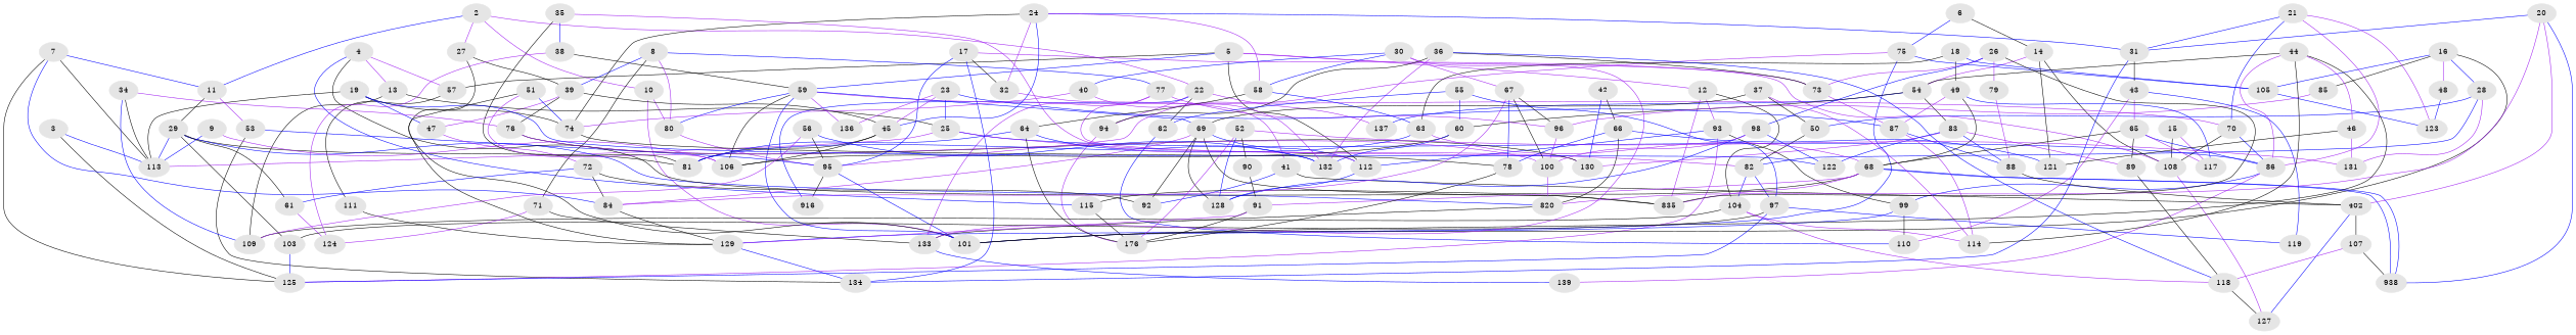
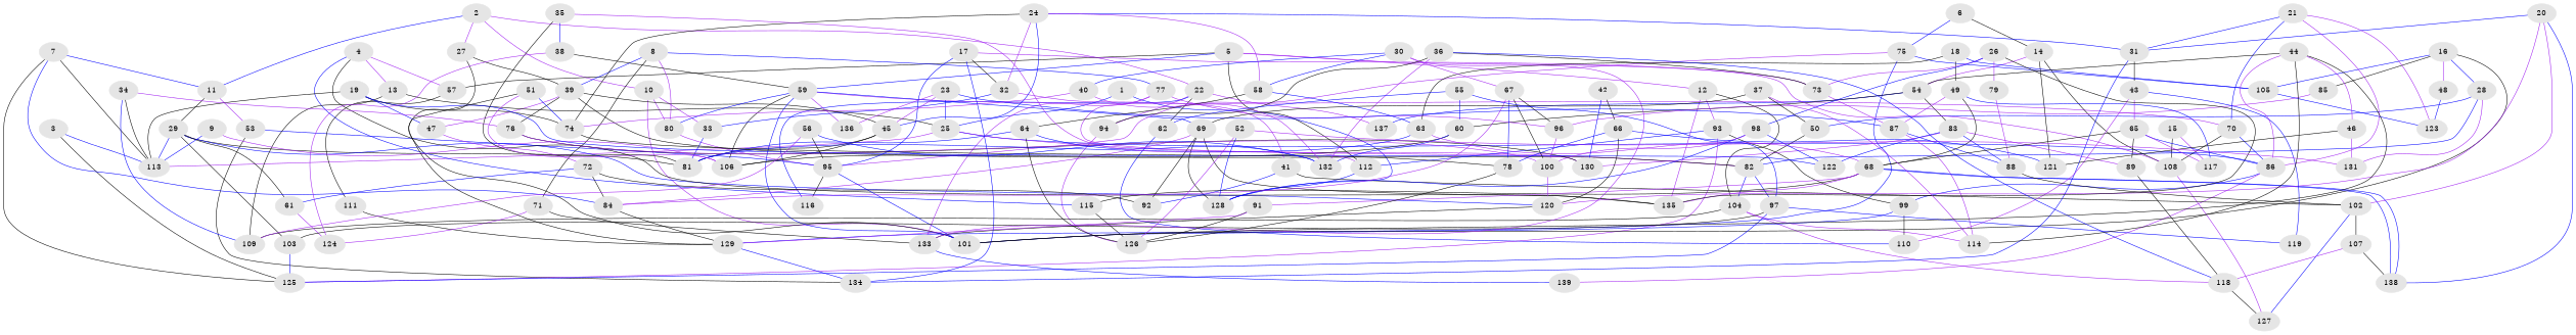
  graph {
    node [color=gray90 style=filled]
    edge [color=blue]
+   1
    25
    128
    113
    86
    82
    2
    10
    11
    22
    27
    80
+   33
    101
    29
    53
    62
    94
-   116 [label=916]
+   116
    137
    39
    3
    125
    4
    13
    57
    115
-   135 [label=835]
+   135
    109
    111
-   126 [label=176]
+   126
    5
    12
    59
    73
    112
    93
    104
    106
    70
    136
    69
    87
    6
    14
    75
    54
    108
    121
    105
    95
    129
    7
    84
    8
    71
    77
    47
    45
    76
    133
    124
    130
    96
    9
    81
-   120 [label=820]
+   120
    61
    103
    134
    99
    118
    114
    60
    83
    127
    15
    117
    16
    28
    48
    85
    50
    131
    123
    17
    32
    41
    18
    49
    63
    68
    19
    74
    122
    72
    78
    20
    31
-   102 [label=402]
-   138 [label=938]
+   102
+   138
    43
    107
    21
    139
    110
    23
    88
    24
    58
    64
    97
    26
    79
    98
    100
    30
    40
    67
    132
    65
    119
    92
    34
    35
    38
    36
    37
    42
    66
    89
    44
    46
    91
    51
    52
-   90
    55
    56
+   1 -- 25
+   1 -- 128
    25 -- 113 [color=purple]
    25 -- 86
    25 -- 82 [color=purple]
    86 -- 99
    86 -- 139 [color=purple]
    82 -- 104
    82 -- 97
    2 -- 10 [color=purple]
    2 -- 11
    2 -- 22 [color=purple]
    2 -- 27 [color=purple]
    10 -- 80 [color=purple]
+   10 -- 33 [color=purple]
    10 -- 101 [color=purple]
    11 -- 29 [color=black]
    11 -- 53 [color=purple]
    22 -- 62 [color=black]
    22 -- 94 [color=purple]
    22 -- 116
    22 -- 137 [color=purple]
    27 -- 101 [color=black]
    27 -- 39 [color=black]
    80 -- 95 [color=purple]
+   33 -- 81
    29 -- 113
    29 -- 81 [color=black]
    29 -- 120
    29 -- 61 [color=black]
    29 -- 103 [color=black]
    53 -- 95
    53 -- 134 [color=black]
    62 -- 110
    94 -- 126 [color=purple]
+   39 -- 82 [color=black]
    39 -- 47 [color=purple]
    39 -- 45 [color=black]
    39 -- 76 [color=black]
    3 -- 113
    3 -- 125 [color=black]
    4 -- 13 [color=purple]
    4 -- 57 [color=purple]
    4 -- 115
    4 -- 135 [color=black]
    13 -- 25 [color=black]
    13 -- 109 [color=black]
    57 -- 111 [color=black]
    115 -- 126 [color=black]
    111 -- 129 [color=black]
    5 -- 57 [color=black]
    5 -- 12 [color=purple]
    5 -- 59
    5 -- 73 [color=purple]
    5 -- 112 [color=black]
    12 -- 135 [color=purple]
    12 -- 93 [color=purple]
    12 -- 104 [color=black]
    59 -- 80
    59 -- 101
    59 -- 106 [color=black]
    59 -- 70 [color=purple]
    59 -- 136 [color=purple]
    59 -- 69
    73 -- 87 [color=purple]
    112 -- 128
    93 -- 125 [color=purple]
    93 -- 112
    93 -- 99 [color=black]
    104 -- 109 [color=black]
    104 -- 118 [color=purple]
    104 -- 114 [color=purple]
    70 -- 86
    70 -- 108 [color=black]
    69 -- 128 [color=black]
    69 -- 135 [color=black]
-   69 -- 112
    69 -- 84 [color=purple]
    69 -- 92 [color=black]
    87 -- 114 [color=purple]
    87 -- 88
    6 -- 14 [color=black]
    6 -- 75
    14 -- 54 [color=purple]
    14 -- 108 [color=black]
    14 -- 121 [color=black]
    75 -- 105
    75 -- 95 [color=purple]
    75 -- 129
    54 -- 137
    54 -- 60 [color=black]
    54 -- 83 [color=black]
    108 -- 127 [color=purple]
    105 -- 123
    95 -- 101
    95 -- 116 [color=black]
    129 -- 134
    7 -- 113 [color=black]
    7 -- 11
    7 -- 125 [color=black]
    7 -- 84
    84 -- 129 [color=black]
    8 -- 80 [color=purple]
    8 -- 39
    8 -- 71 [color=black]
    8 -- 77
    71 -- 133 [color=black]
    71 -- 124 [color=purple]
    77 -- 133 [color=purple]
    77 -- 130 [color=purple]
    77 -- 96 [color=purple]
    47 -- 72 [color=purple]
    45 -- 106 [color=black]
    45 -- 81 [color=black]
    76 -- 130 [color=black]
    76 -- 100 [color=purple]
    133 -- 139
    96 -- 100 [color=purple]
    9 -- 113
    9 -- 106 [color=purple]
    120 -- 133 [color=black]
    61 -- 124 [color=purple]
    103 -- 125
    99 -- 101
    99 -- 110 [color=black]
    118 -- 127 [color=black]
    60 -- 106 [color=black]
    60 -- 132
    83 -- 130 [color=purple]
    83 -- 122
    83 -- 88
    83 -- 89 [color=purple]
    15 -- 108 [color=black]
    15 -- 117 [color=purple]
    16 -- 101 [color=black]
    16 -- 105
    16 -- 28
    16 -- 48 [color=purple]
    16 -- 85 [color=black]
    28 -- 82
    28 -- 50
    28 -- 131 [color=purple]
    48 -- 123
    85 -- 96 [color=purple]
    50 -- 82 [color=black]
    17 -- 108 [color=purple]
    17 -- 95
    17 -- 134
    17 -- 32 [color=black]
+   32 -- 33
    32 -- 41 [color=purple]
    41 -- 102 [color=black]
    41 -- 92
    18 -- 105
    18 -- 49 [color=black]
    18 -- 63 [color=black]
    49 -- 87 [color=purple]
    49 -- 117
    49 -- 68 [color=black]
    63 -- 81
    63 -- 68 [color=purple]
    68 -- 115 [color=black]
    68 -- 135 [color=purple]
    68 -- 138
    68 -- 138
    68 -- 91 [color=purple]
    19 -- 113 [color=black]
    19 -- 47
    19 -- 74 [color=black]
    19 -- 122
    74 -- 78 [color=black]
    72 -- 84 [color=black]
    72 -- 61
    72 -- 92 [color=black]
    78 -- 126 [color=black]
    20 -- 120 [color=purple]
    20 -- 31
    20 -- 102 [color=purple]
    20 -- 138
    31 -- 134
    31 -- 43 [color=black]
    102 -- 127
    102 -- 107 [color=black]
    43 -- 110 [color=purple]
    43 -- 65 [color=purple]
    43 -- 119
    107 -- 118 [color=purple]
    107 -- 138 [color=black]
    21 -- 86 [color=purple]
    21 -- 70
    21 -- 123 [color=purple]
    21 -- 31
    23 -- 25
    23 -- 136 [color=purple]
    23 -- 87
    23 -- 45 [color=purple]
    88 -- 102 [color=black]
    24 -- 45
    24 -- 32 [color=purple]
    24 -- 74 [color=black]
    24 -- 31
    24 -- 58 [color=purple]
    58 -- 63
    58 -- 64 [color=black]
    64 -- 126 [color=black]
    64 -- 81
    64 -- 132
    97 -- 125
    97 -- 103 [color=black]
    97 -- 119
    26 -- 135 [color=black]
    26 -- 73 [color=purple]
    26 -- 79 [color=purple]
    26 -- 98
    79 -- 88 [color=purple]
    98 -- 128
    98 -- 122
    98 -- 100 [color=purple]
    100 -- 120 [color=purple]
    30 -- 133 [color=purple]
    30 -- 58
    30 -- 40
    30 -- 67 [color=purple]
    40 -- 74 [color=purple]
    40 -- 132 [color=purple]
    67 -- 84 [color=purple]
    67 -- 96 [color=black]
    67 -- 78
    67 -- 100 [color=black]
    65 -- 86
    65 -- 117 [color=purple]
    65 -- 68 [color=black]
    65 -- 89 [color=black]
    34 -- 113 [color=black]
    34 -- 109
    34 -- 76 [color=purple]
    35 -- 112 [color=purple]
    35 -- 81 [color=black]
    35 -- 38
    38 -- 59 [color=black]
    38 -- 124 [color=purple]
    36 -- 94 [color=black]
    36 -- 73 [color=black]
    36 -- 118
    36 -- 132 [color=purple]
    37 -- 69 [color=black]
    37 -- 114 [color=purple]
    37 -- 50 [color=black]
    42 -- 130
    42 -- 66 [color=black]
    66 -- 121
    66 -- 120 [color=black]
    66 -- 78
    89 -- 118 [color=black]
    44 -- 86 [color=purple]
    44 -- 101 [color=black]
    44 -- 54 [color=black]
    44 -- 114 [color=black]
    44 -- 46 [color=purple]
    46 -- 121 [color=black]
    46 -- 131 [color=purple]
    91 -- 126 [color=black]
    91 -- 129 [color=purple]
    51 -- 106 [color=purple]
    51 -- 129 [color=black]
    51 -- 74
    52 -- 128
    52 -- 126 [color=purple]
    52 -- 131 [color=purple]
-   52 -- 90 [color=black]
-   90 -- 91 [color=black]
    55 -- 62
    55 -- 60
    55 -- 97
    56 -- 109 [color=purple]
    56 -- 95 [color=black]
    56 -- 132
  }
